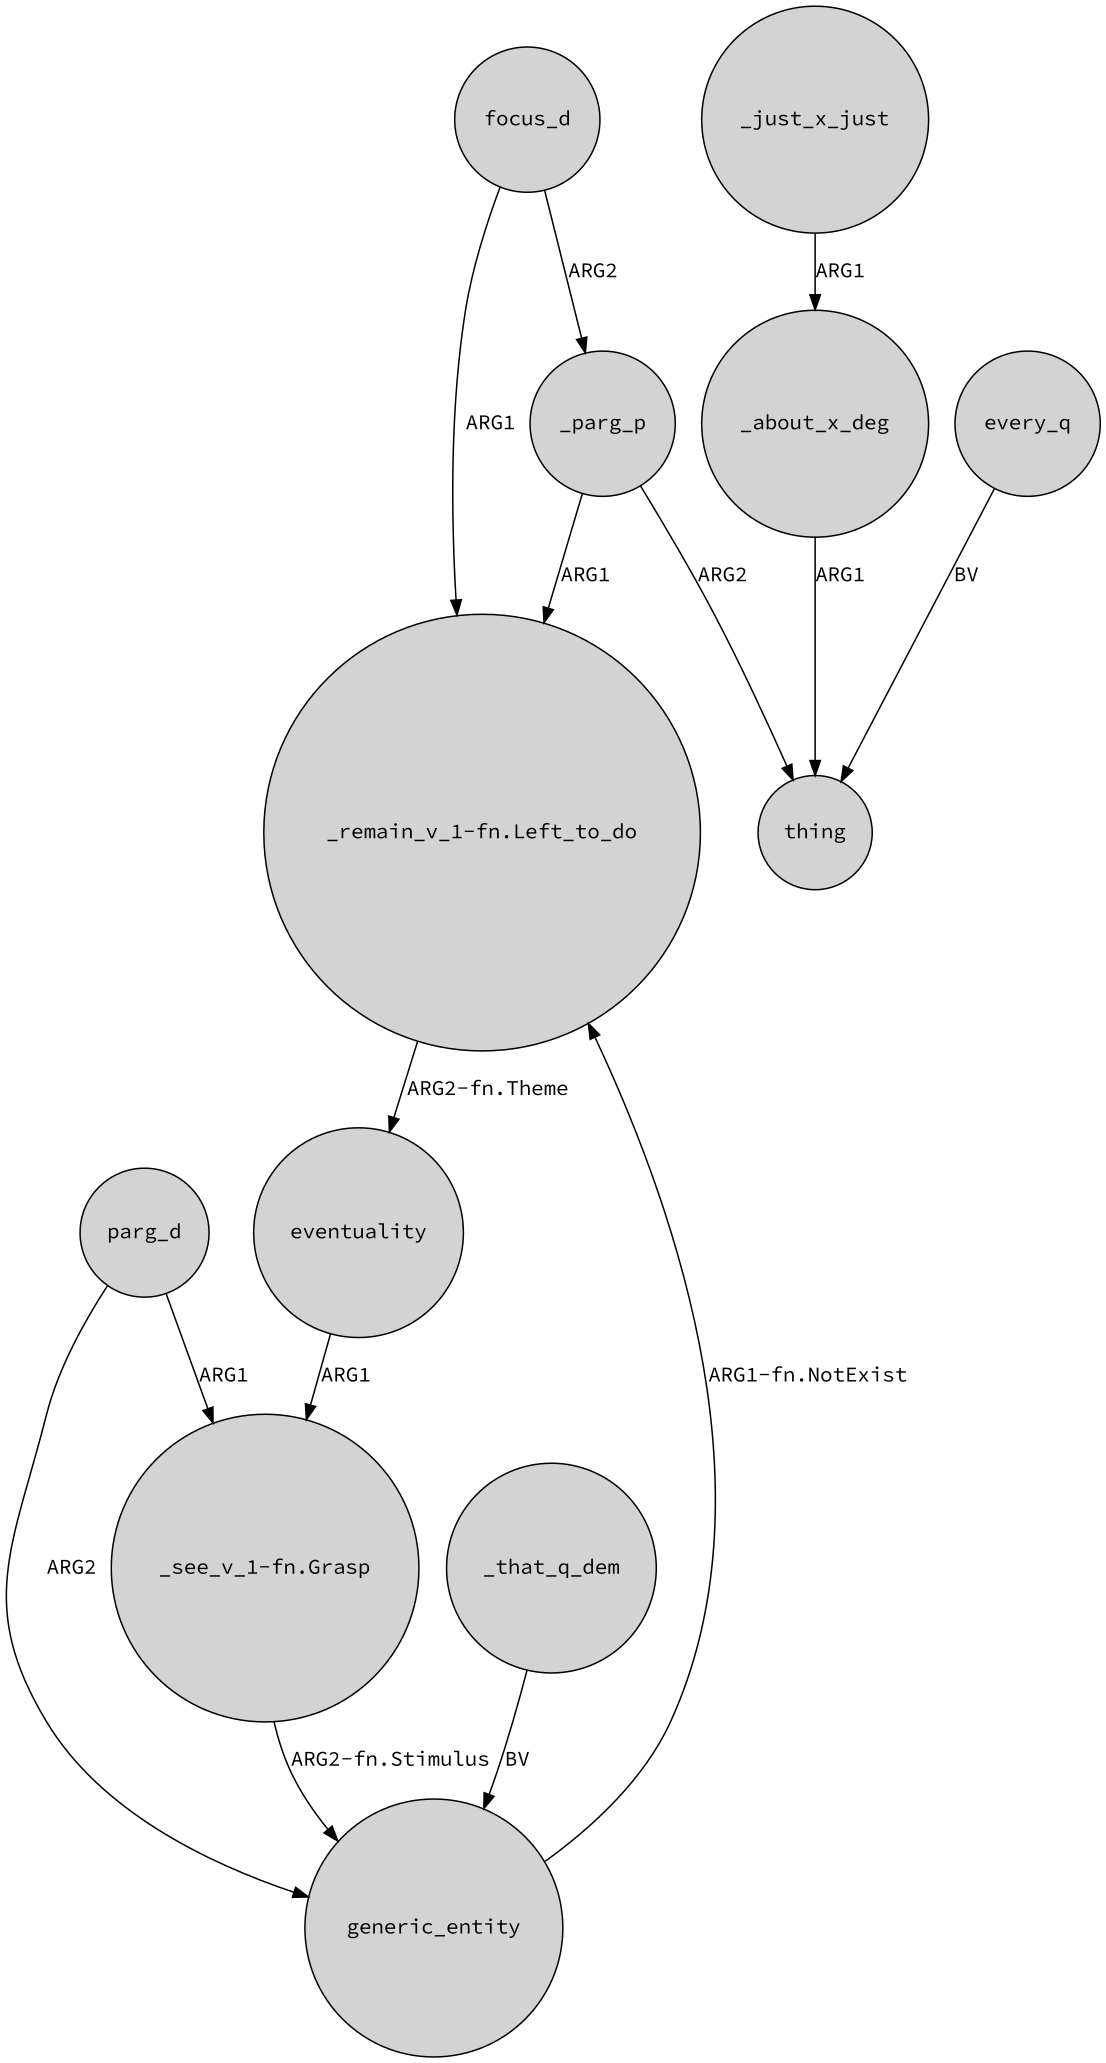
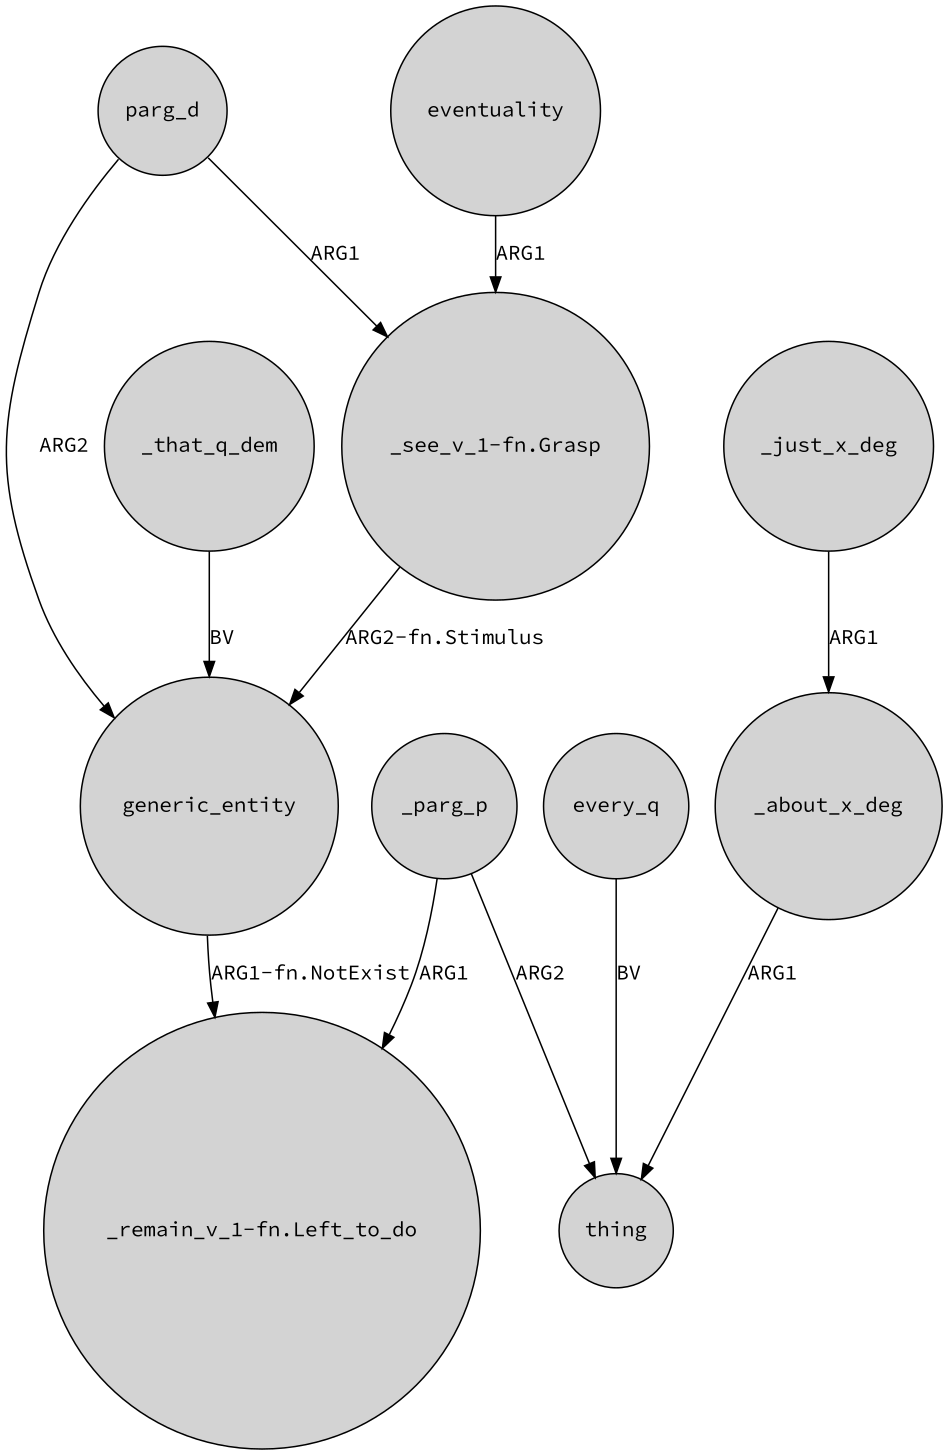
  digraph {
    fontname="Source Code Pro"
    node [fontname="Source Code Pro" shape=circle style=filled]
    edge [fontname="Source Code Pro"]
    n1 [label=_parg_p]
    "_remain_v_1-fn.Left_to_do"
    thing
    eventuality
    generic_entity
    "_see_v_1-fn.Grasp"
    _about_x_deg
    parg_d
-   _just_x_deg [label=_just_x_just]
-   focus_d
+   _just_x_deg
    _that_q_dem
    every_q
    n1 -> "_remain_v_1-fn.Left_to_do" [label=ARG1]
    n1 -> thing [label=ARG2]
-   "_remain_v_1-fn.Left_to_do" -> eventuality [label="ARG2-fn.Theme"]
    eventuality -> "_see_v_1-fn.Grasp" [label=ARG1]
    generic_entity -> "_remain_v_1-fn.Left_to_do" [label="ARG1-fn.NotExist"]
    "_see_v_1-fn.Grasp" -> generic_entity [label="ARG2-fn.Stimulus"]
    _about_x_deg -> thing [label=ARG1]
    parg_d -> generic_entity [label=ARG2]
    parg_d -> "_see_v_1-fn.Grasp" [label=ARG1]
    _just_x_deg -> _about_x_deg [label=ARG1]
-   focus_d -> n1 [label=ARG2]
-   focus_d -> "_remain_v_1-fn.Left_to_do" [label=ARG1]
    _that_q_dem -> generic_entity [label=BV]
    every_q -> thing [label=BV]
  }
